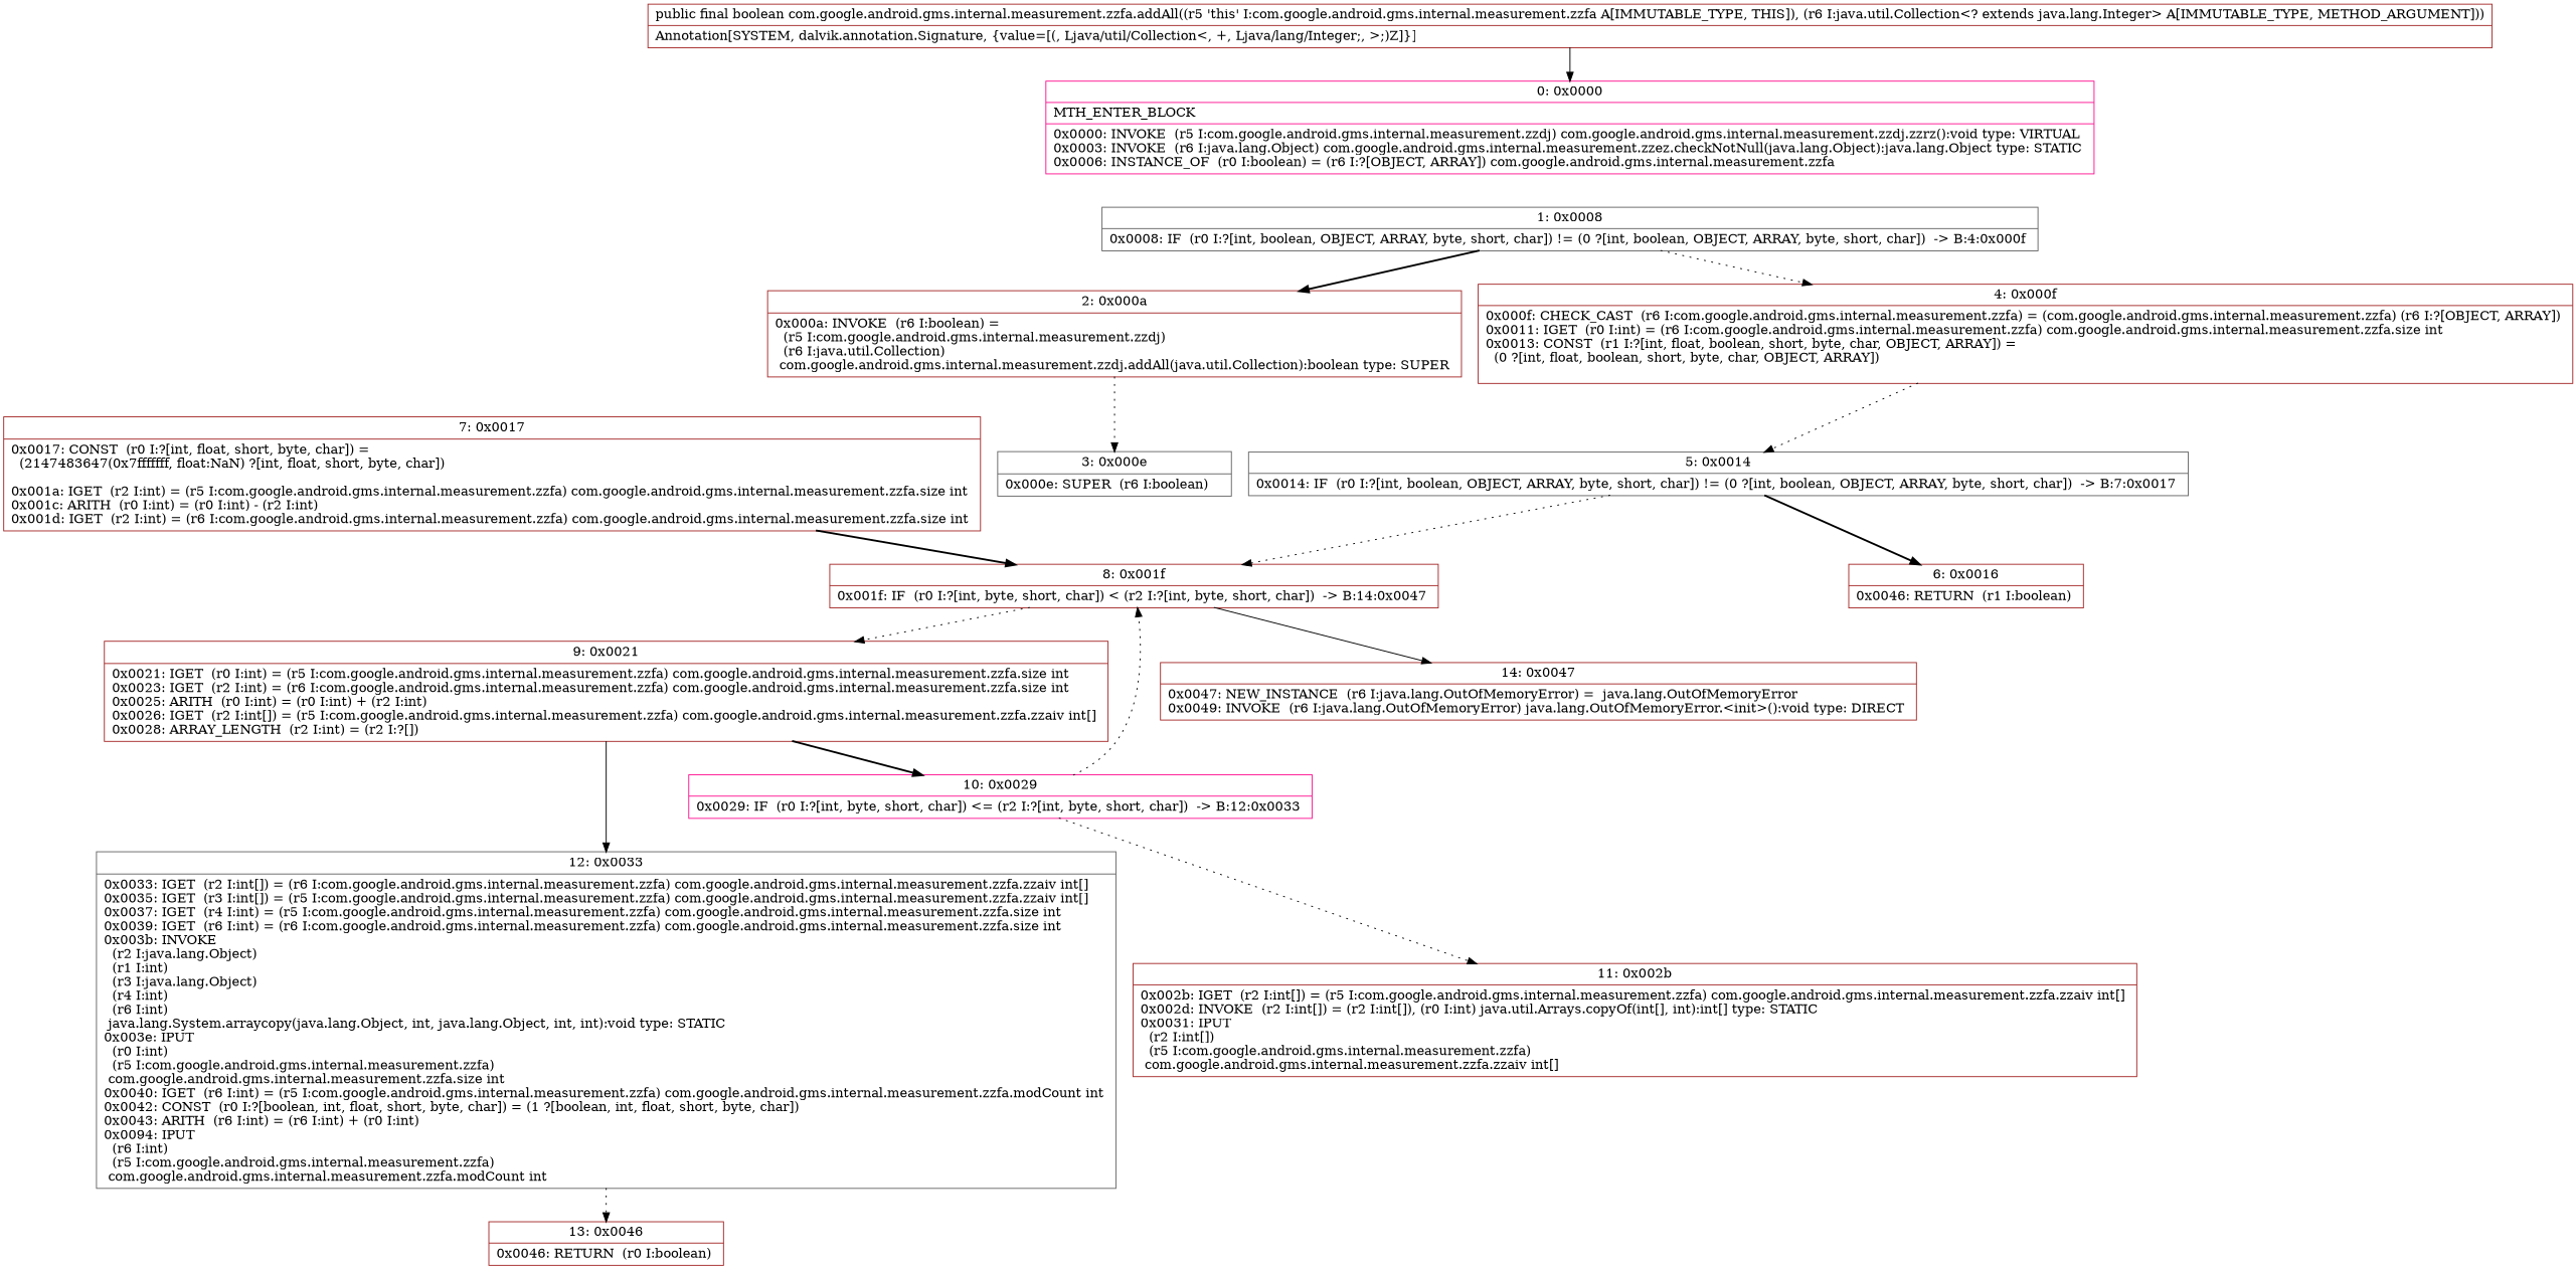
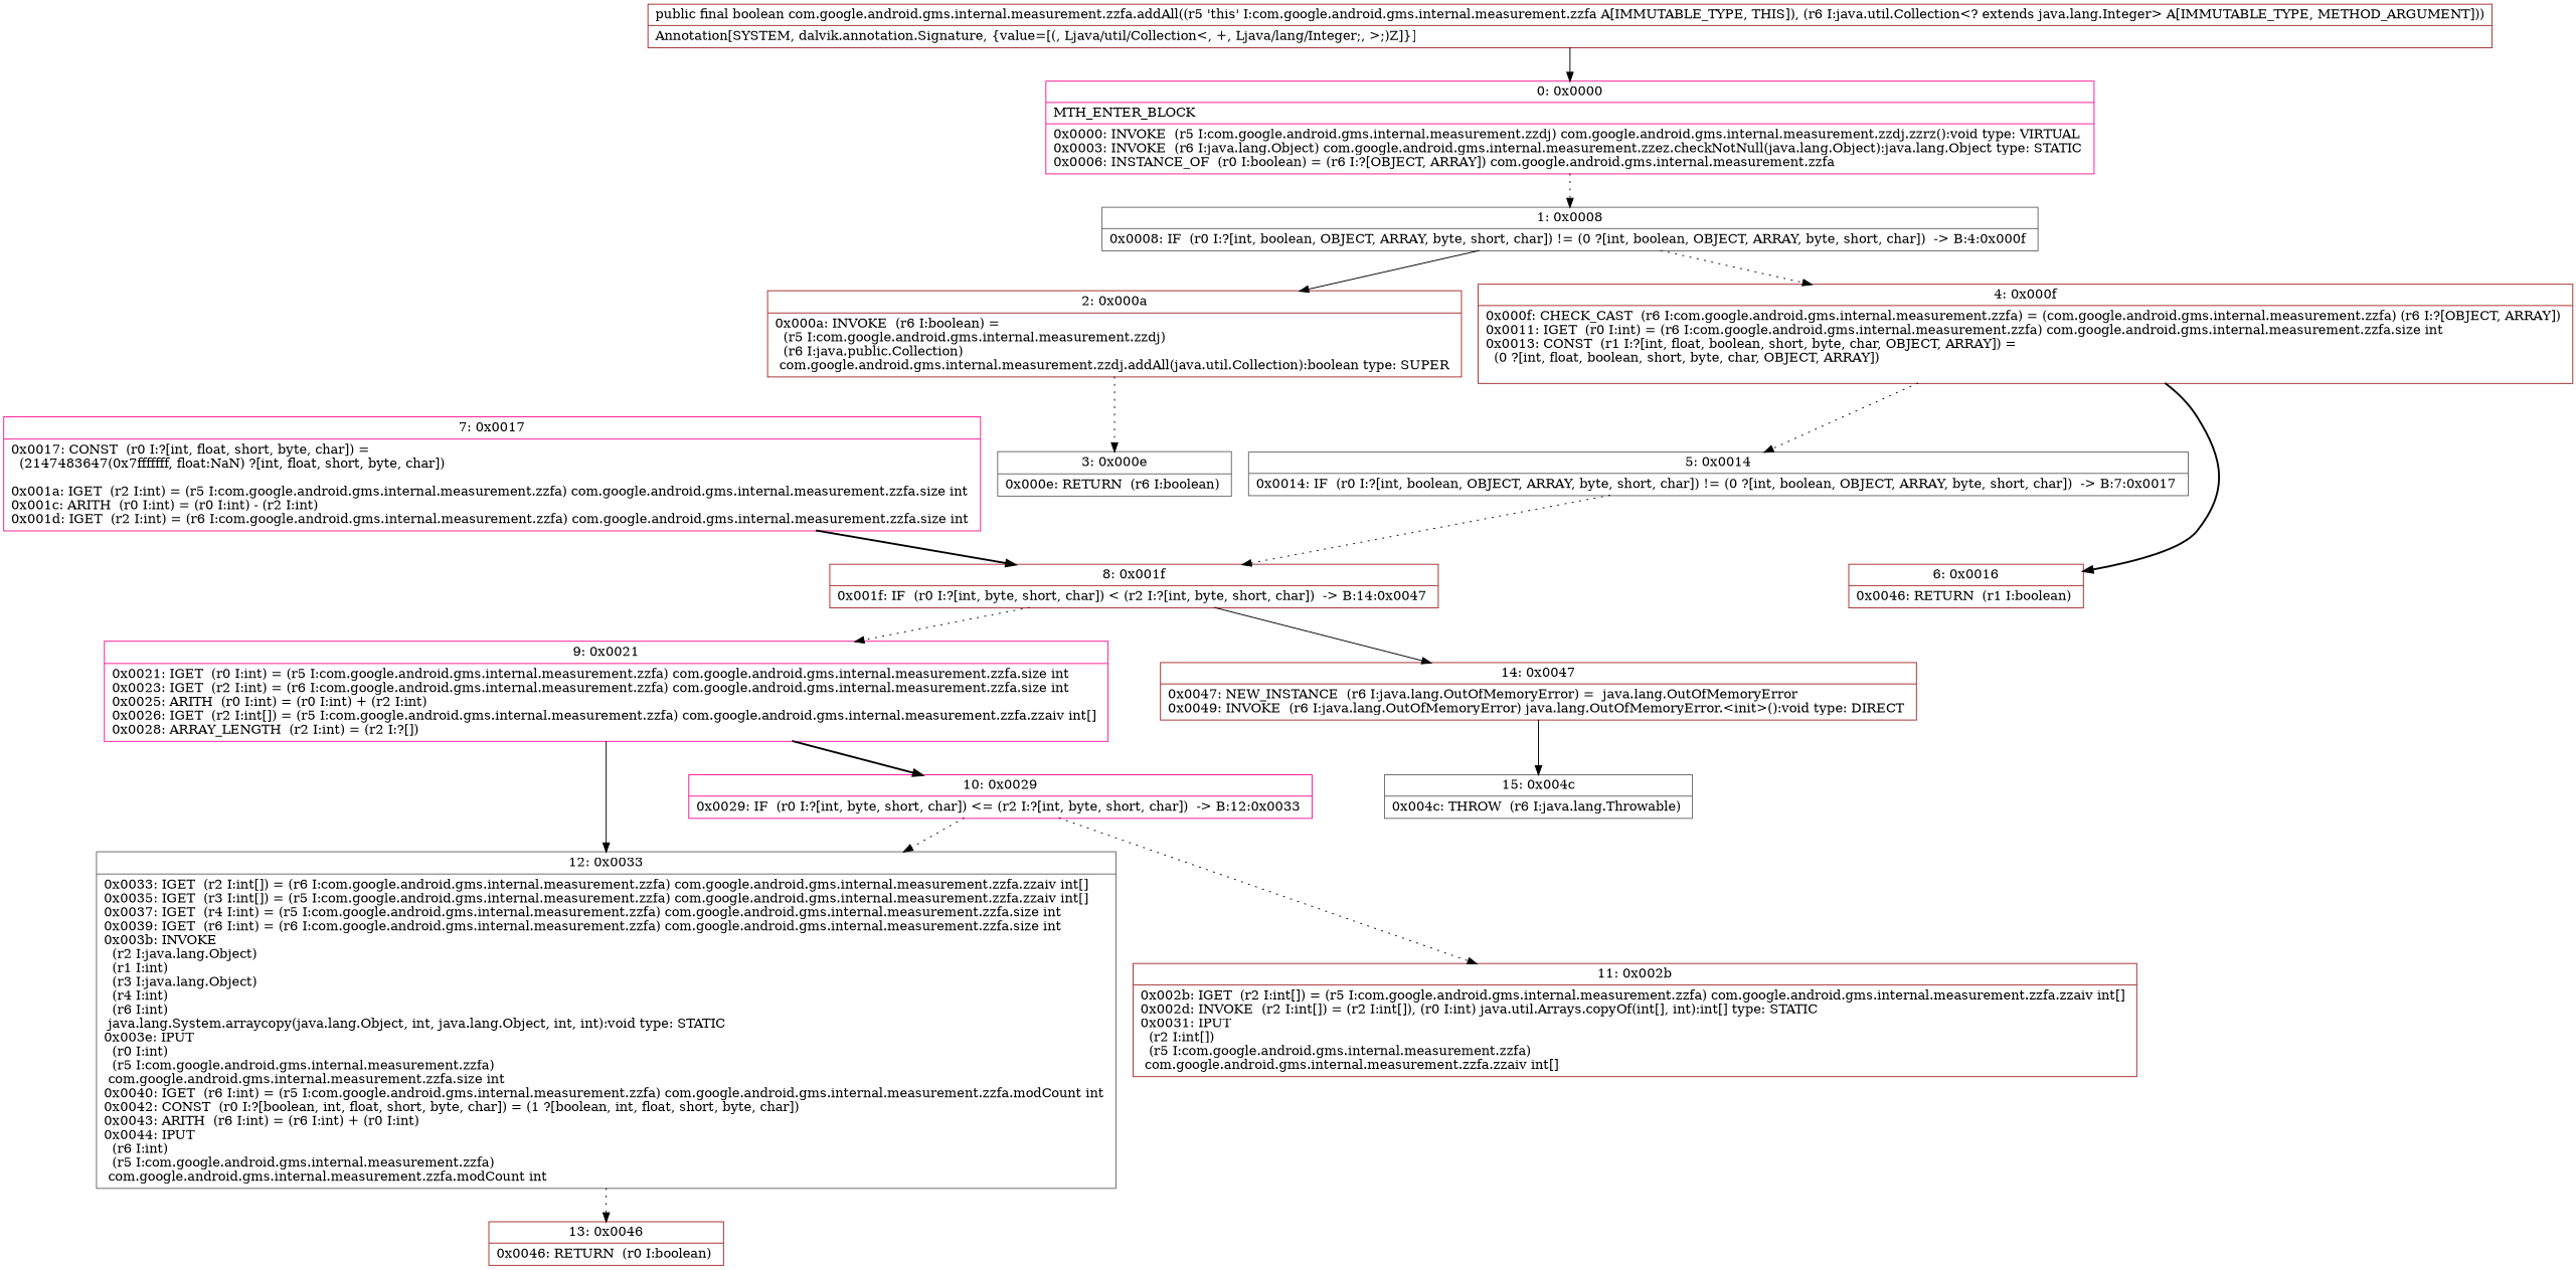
  digraph {
    node [color=brown shape=record]
    edge [style=dotted]
    n1 [color=deeppink label="{0\:\ 0x0000|MTH_ENTER_BLOCK\l|0x0000: INVOKE  (r5 I:com.google.android.gms.internal.measurement.zzdj) com.google.android.gms.internal.measurement.zzdj.zzrz():void type: VIRTUAL \l0x0003: INVOKE  (r6 I:java.lang.Object) com.google.android.gms.internal.measurement.zzez.checkNotNull(java.lang.Object):java.lang.Object type: STATIC \l0x0006: INSTANCE_OF  (r0 I:boolean) = (r6 I:?[OBJECT, ARRAY]) com.google.android.gms.internal.measurement.zzfa \l}"]
    n2 [color=gray40 label="{1\:\ 0x0008|0x0008: IF  (r0 I:?[int, boolean, OBJECT, ARRAY, byte, short, char]) != (0 ?[int, boolean, OBJECT, ARRAY, byte, short, char])  \-\> B:4:0x000f \l}"]
-   n3 [label="{2\:\ 0x000a|0x000a: INVOKE  (r6 I:boolean) = \l  (r5 I:com.google.android.gms.internal.measurement.zzdj)\l  (r6 I:java.util.Collection)\l com.google.android.gms.internal.measurement.zzdj.addAll(java.util.Collection):boolean type: SUPER \l}"]
+   n3 [label="{2\:\ 0x000a|0x000a: INVOKE  (r6 I:boolean) = \l  (r5 I:com.google.android.gms.internal.measurement.zzdj)\l  (r6 I:java.public.Collection)\l com.google.android.gms.internal.measurement.zzdj.addAll(java.util.Collection):boolean type: SUPER \l}"]
    n4 [label="{4\:\ 0x000f|0x000f: CHECK_CAST  (r6 I:com.google.android.gms.internal.measurement.zzfa) = (com.google.android.gms.internal.measurement.zzfa) (r6 I:?[OBJECT, ARRAY]) \l0x0011: IGET  (r0 I:int) = (r6 I:com.google.android.gms.internal.measurement.zzfa) com.google.android.gms.internal.measurement.zzfa.size int \l0x0013: CONST  (r1 I:?[int, float, boolean, short, byte, char, OBJECT, ARRAY]) = \l  (0 ?[int, float, boolean, short, byte, char, OBJECT, ARRAY])\l \l}"]
-   n5 [color=gray40 label="{3\:\ 0x000e|0x000e: SUPER  (r6 I:boolean) \l}"]
+   n5 [color=gray40 label="{3\:\ 0x000e|0x000e: RETURN  (r6 I:boolean) \l}"]
    n6 [color=gray40 label="{5\:\ 0x0014|0x0014: IF  (r0 I:?[int, boolean, OBJECT, ARRAY, byte, short, char]) != (0 ?[int, boolean, OBJECT, ARRAY, byte, short, char])  \-\> B:7:0x0017 \l}"]
    n7 [label="{6\:\ 0x0016|0x0046: RETURN  (r1 I:boolean) \l}"]
    n8 [label="{8\:\ 0x001f|0x001f: IF  (r0 I:?[int, byte, short, char]) \< (r2 I:?[int, byte, short, char])  \-\> B:14:0x0047 \l}"]
-   n9 [label="{7\:\ 0x0017|0x0017: CONST  (r0 I:?[int, float, short, byte, char]) = \l  (2147483647(0x7fffffff, float:NaN) ?[int, float, short, byte, char])\l \l0x001a: IGET  (r2 I:int) = (r5 I:com.google.android.gms.internal.measurement.zzfa) com.google.android.gms.internal.measurement.zzfa.size int \l0x001c: ARITH  (r0 I:int) = (r0 I:int) \- (r2 I:int) \l0x001d: IGET  (r2 I:int) = (r6 I:com.google.android.gms.internal.measurement.zzfa) com.google.android.gms.internal.measurement.zzfa.size int \l}"]
-   n10 [label="{9\:\ 0x0021|0x0021: IGET  (r0 I:int) = (r5 I:com.google.android.gms.internal.measurement.zzfa) com.google.android.gms.internal.measurement.zzfa.size int \l0x0023: IGET  (r2 I:int) = (r6 I:com.google.android.gms.internal.measurement.zzfa) com.google.android.gms.internal.measurement.zzfa.size int \l0x0025: ARITH  (r0 I:int) = (r0 I:int) + (r2 I:int) \l0x0026: IGET  (r2 I:int[]) = (r5 I:com.google.android.gms.internal.measurement.zzfa) com.google.android.gms.internal.measurement.zzfa.zzaiv int[] \l0x0028: ARRAY_LENGTH  (r2 I:int) = (r2 I:?[]) \l}"]
+   n9 [color=deeppink label="{7\:\ 0x0017|0x0017: CONST  (r0 I:?[int, float, short, byte, char]) = \l  (2147483647(0x7fffffff, float:NaN) ?[int, float, short, byte, char])\l \l0x001a: IGET  (r2 I:int) = (r5 I:com.google.android.gms.internal.measurement.zzfa) com.google.android.gms.internal.measurement.zzfa.size int \l0x001c: ARITH  (r0 I:int) = (r0 I:int) \- (r2 I:int) \l0x001d: IGET  (r2 I:int) = (r6 I:com.google.android.gms.internal.measurement.zzfa) com.google.android.gms.internal.measurement.zzfa.size int \l}"]
+   n10 [color=deeppink label="{9\:\ 0x0021|0x0021: IGET  (r0 I:int) = (r5 I:com.google.android.gms.internal.measurement.zzfa) com.google.android.gms.internal.measurement.zzfa.size int \l0x0023: IGET  (r2 I:int) = (r6 I:com.google.android.gms.internal.measurement.zzfa) com.google.android.gms.internal.measurement.zzfa.size int \l0x0025: ARITH  (r0 I:int) = (r0 I:int) + (r2 I:int) \l0x0026: IGET  (r2 I:int[]) = (r5 I:com.google.android.gms.internal.measurement.zzfa) com.google.android.gms.internal.measurement.zzfa.zzaiv int[] \l0x0028: ARRAY_LENGTH  (r2 I:int) = (r2 I:?[]) \l}"]
    n11 [label="{14\:\ 0x0047|0x0047: NEW_INSTANCE  (r6 I:java.lang.OutOfMemoryError) =  java.lang.OutOfMemoryError \l0x0049: INVOKE  (r6 I:java.lang.OutOfMemoryError) java.lang.OutOfMemoryError.\<init\>():void type: DIRECT \l}"]
    n12 [color=deeppink label="{10\:\ 0x0029|0x0029: IF  (r0 I:?[int, byte, short, char]) \<= (r2 I:?[int, byte, short, char])  \-\> B:12:0x0033 \l}"]
-   n13 [color=gray40 label="{12\:\ 0x0033|0x0033: IGET  (r2 I:int[]) = (r6 I:com.google.android.gms.internal.measurement.zzfa) com.google.android.gms.internal.measurement.zzfa.zzaiv int[] \l0x0035: IGET  (r3 I:int[]) = (r5 I:com.google.android.gms.internal.measurement.zzfa) com.google.android.gms.internal.measurement.zzfa.zzaiv int[] \l0x0037: IGET  (r4 I:int) = (r5 I:com.google.android.gms.internal.measurement.zzfa) com.google.android.gms.internal.measurement.zzfa.size int \l0x0039: IGET  (r6 I:int) = (r6 I:com.google.android.gms.internal.measurement.zzfa) com.google.android.gms.internal.measurement.zzfa.size int \l0x003b: INVOKE  \l  (r2 I:java.lang.Object)\l  (r1 I:int)\l  (r3 I:java.lang.Object)\l  (r4 I:int)\l  (r6 I:int)\l java.lang.System.arraycopy(java.lang.Object, int, java.lang.Object, int, int):void type: STATIC \l0x003e: IPUT  \l  (r0 I:int)\l  (r5 I:com.google.android.gms.internal.measurement.zzfa)\l com.google.android.gms.internal.measurement.zzfa.size int \l0x0040: IGET  (r6 I:int) = (r5 I:com.google.android.gms.internal.measurement.zzfa) com.google.android.gms.internal.measurement.zzfa.modCount int \l0x0042: CONST  (r0 I:?[boolean, int, float, short, byte, char]) = (1 ?[boolean, int, float, short, byte, char]) \l0x0043: ARITH  (r6 I:int) = (r6 I:int) + (r0 I:int) \l0x0094: IPUT  \l  (r6 I:int)\l  (r5 I:com.google.android.gms.internal.measurement.zzfa)\l com.google.android.gms.internal.measurement.zzfa.modCount int \l}"]
+   n13 [color=gray40 label="{12\:\ 0x0033|0x0033: IGET  (r2 I:int[]) = (r6 I:com.google.android.gms.internal.measurement.zzfa) com.google.android.gms.internal.measurement.zzfa.zzaiv int[] \l0x0035: IGET  (r3 I:int[]) = (r5 I:com.google.android.gms.internal.measurement.zzfa) com.google.android.gms.internal.measurement.zzfa.zzaiv int[] \l0x0037: IGET  (r4 I:int) = (r5 I:com.google.android.gms.internal.measurement.zzfa) com.google.android.gms.internal.measurement.zzfa.size int \l0x0039: IGET  (r6 I:int) = (r6 I:com.google.android.gms.internal.measurement.zzfa) com.google.android.gms.internal.measurement.zzfa.size int \l0x003b: INVOKE  \l  (r2 I:java.lang.Object)\l  (r1 I:int)\l  (r3 I:java.lang.Object)\l  (r4 I:int)\l  (r6 I:int)\l java.lang.System.arraycopy(java.lang.Object, int, java.lang.Object, int, int):void type: STATIC \l0x003e: IPUT  \l  (r0 I:int)\l  (r5 I:com.google.android.gms.internal.measurement.zzfa)\l com.google.android.gms.internal.measurement.zzfa.size int \l0x0040: IGET  (r6 I:int) = (r5 I:com.google.android.gms.internal.measurement.zzfa) com.google.android.gms.internal.measurement.zzfa.modCount int \l0x0042: CONST  (r0 I:?[boolean, int, float, short, byte, char]) = (1 ?[boolean, int, float, short, byte, char]) \l0x0043: ARITH  (r6 I:int) = (r6 I:int) + (r0 I:int) \l0x0044: IPUT  \l  (r6 I:int)\l  (r5 I:com.google.android.gms.internal.measurement.zzfa)\l com.google.android.gms.internal.measurement.zzfa.modCount int \l}"]
+   n14 [color=gray40 label="{15\:\ 0x004c|0x004c: THROW  (r6 I:java.lang.Throwable) \l}"]
    n15 [label="{11\:\ 0x002b|0x002b: IGET  (r2 I:int[]) = (r5 I:com.google.android.gms.internal.measurement.zzfa) com.google.android.gms.internal.measurement.zzfa.zzaiv int[] \l0x002d: INVOKE  (r2 I:int[]) = (r2 I:int[]), (r0 I:int) java.util.Arrays.copyOf(int[], int):int[] type: STATIC \l0x0031: IPUT  \l  (r2 I:int[])\l  (r5 I:com.google.android.gms.internal.measurement.zzfa)\l com.google.android.gms.internal.measurement.zzfa.zzaiv int[] \l}"]
    n16 [label="{13\:\ 0x0046|0x0046: RETURN  (r0 I:boolean) \l}"]
    n17 [label="{public final boolean com.google.android.gms.internal.measurement.zzfa.addAll((r5 'this' I:com.google.android.gms.internal.measurement.zzfa A[IMMUTABLE_TYPE, THIS]), (r6 I:java.util.Collection\<? extends java.lang.Integer\> A[IMMUTABLE_TYPE, METHOD_ARGUMENT]))  | Annotation[SYSTEM, dalvik.annotation.Signature, \{value=[(, Ljava\/util\/Collection\<, +, Ljava\/lang\/Integer;, \>;)Z]\}]\l}"]
-   n2 -> n3 [style=bold]
+   n1 -> n2
+   n2 -> n3 [style=solid]
    n2 -> n4
    n3 -> n5
    n4 -> n6
-   n6 -> n7 [style=bold]
+   n4 -> n7 [style=bold]
    n6 -> n8
    n8 -> n10
    n8 -> n11 [style=solid]
    n9 -> n8 [style=bold]
    n10 -> n12 [style=bold]
    n10 -> n13 [style=solid]
-   n12 -> n8
+   n11 -> n14 [style=solid]
+   n12 -> n13
    n12 -> n15
    n13 -> n16
    n17 -> n1 [style=solid]
  }
